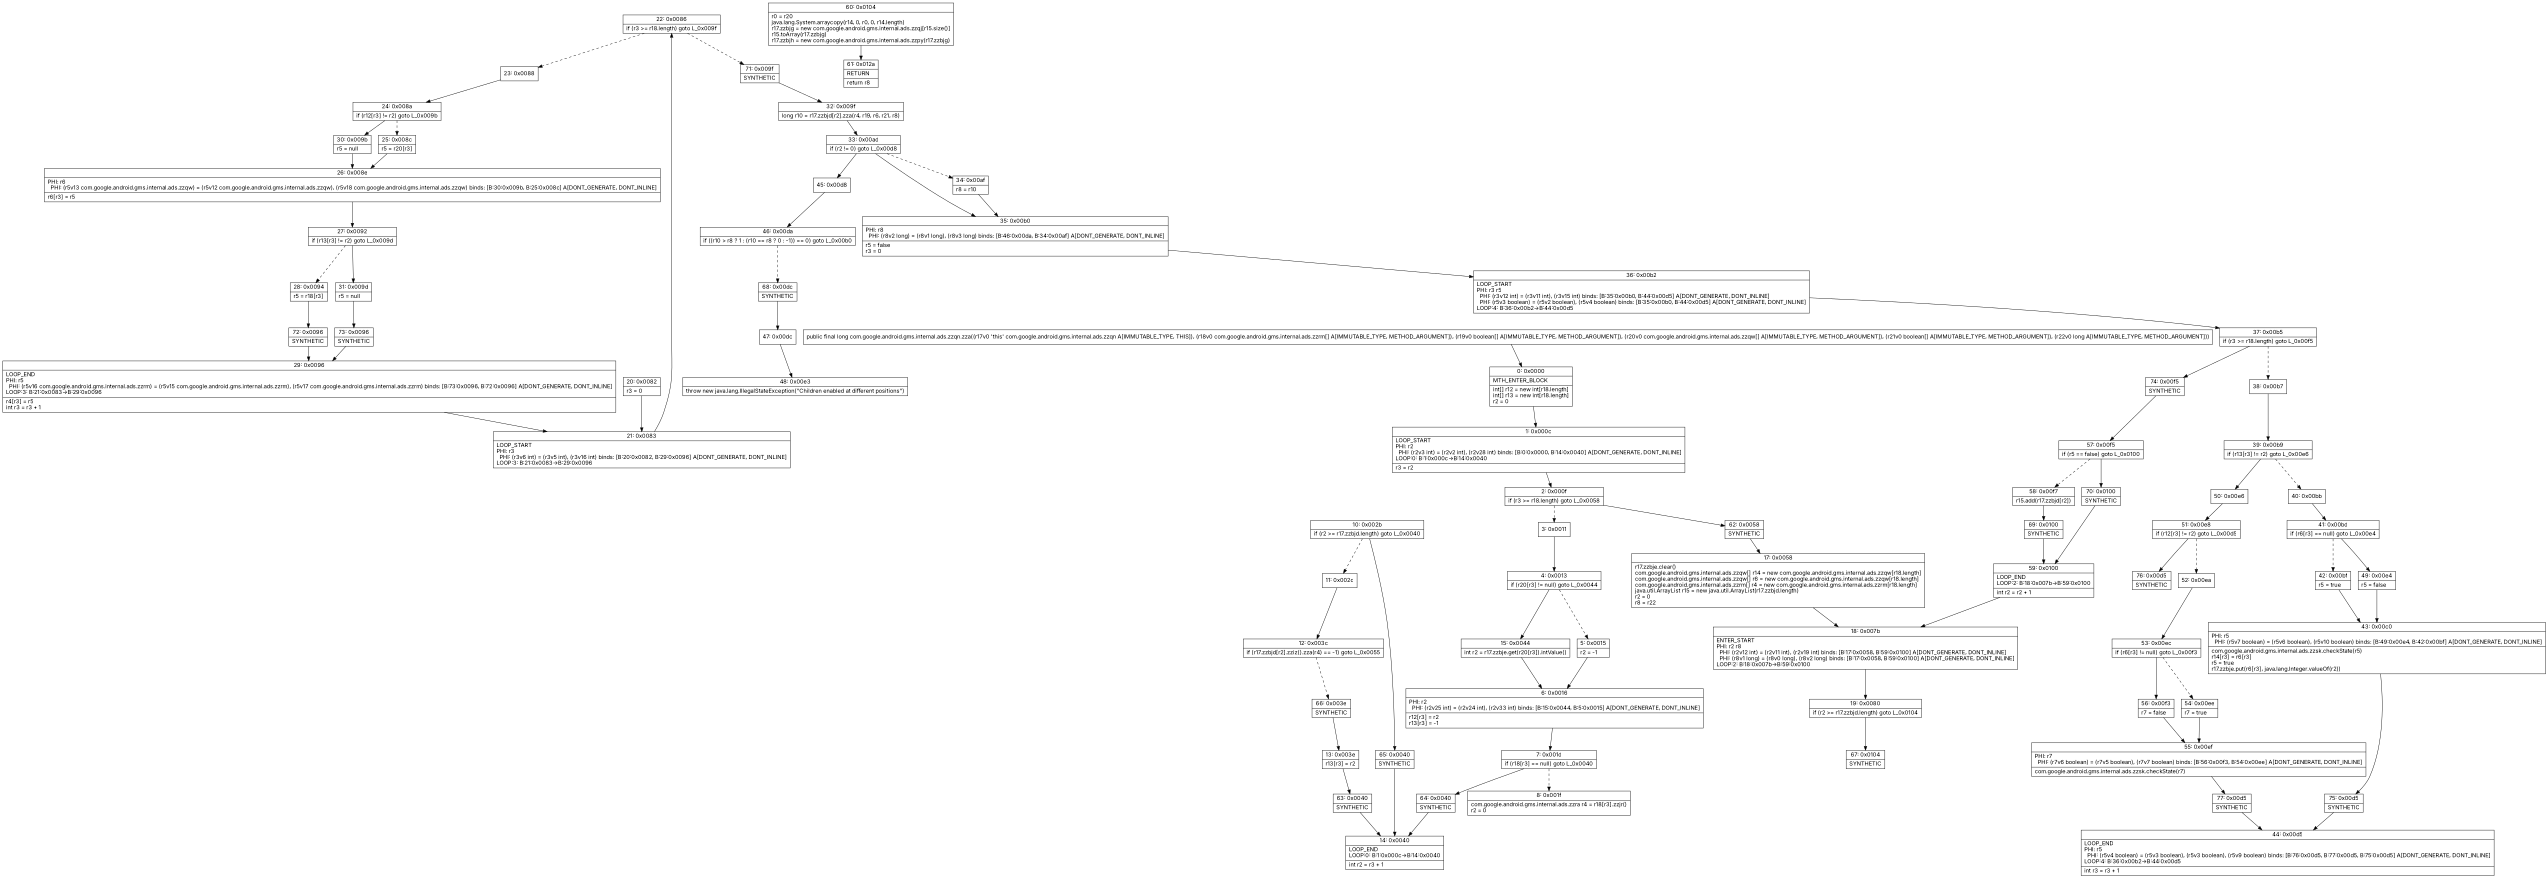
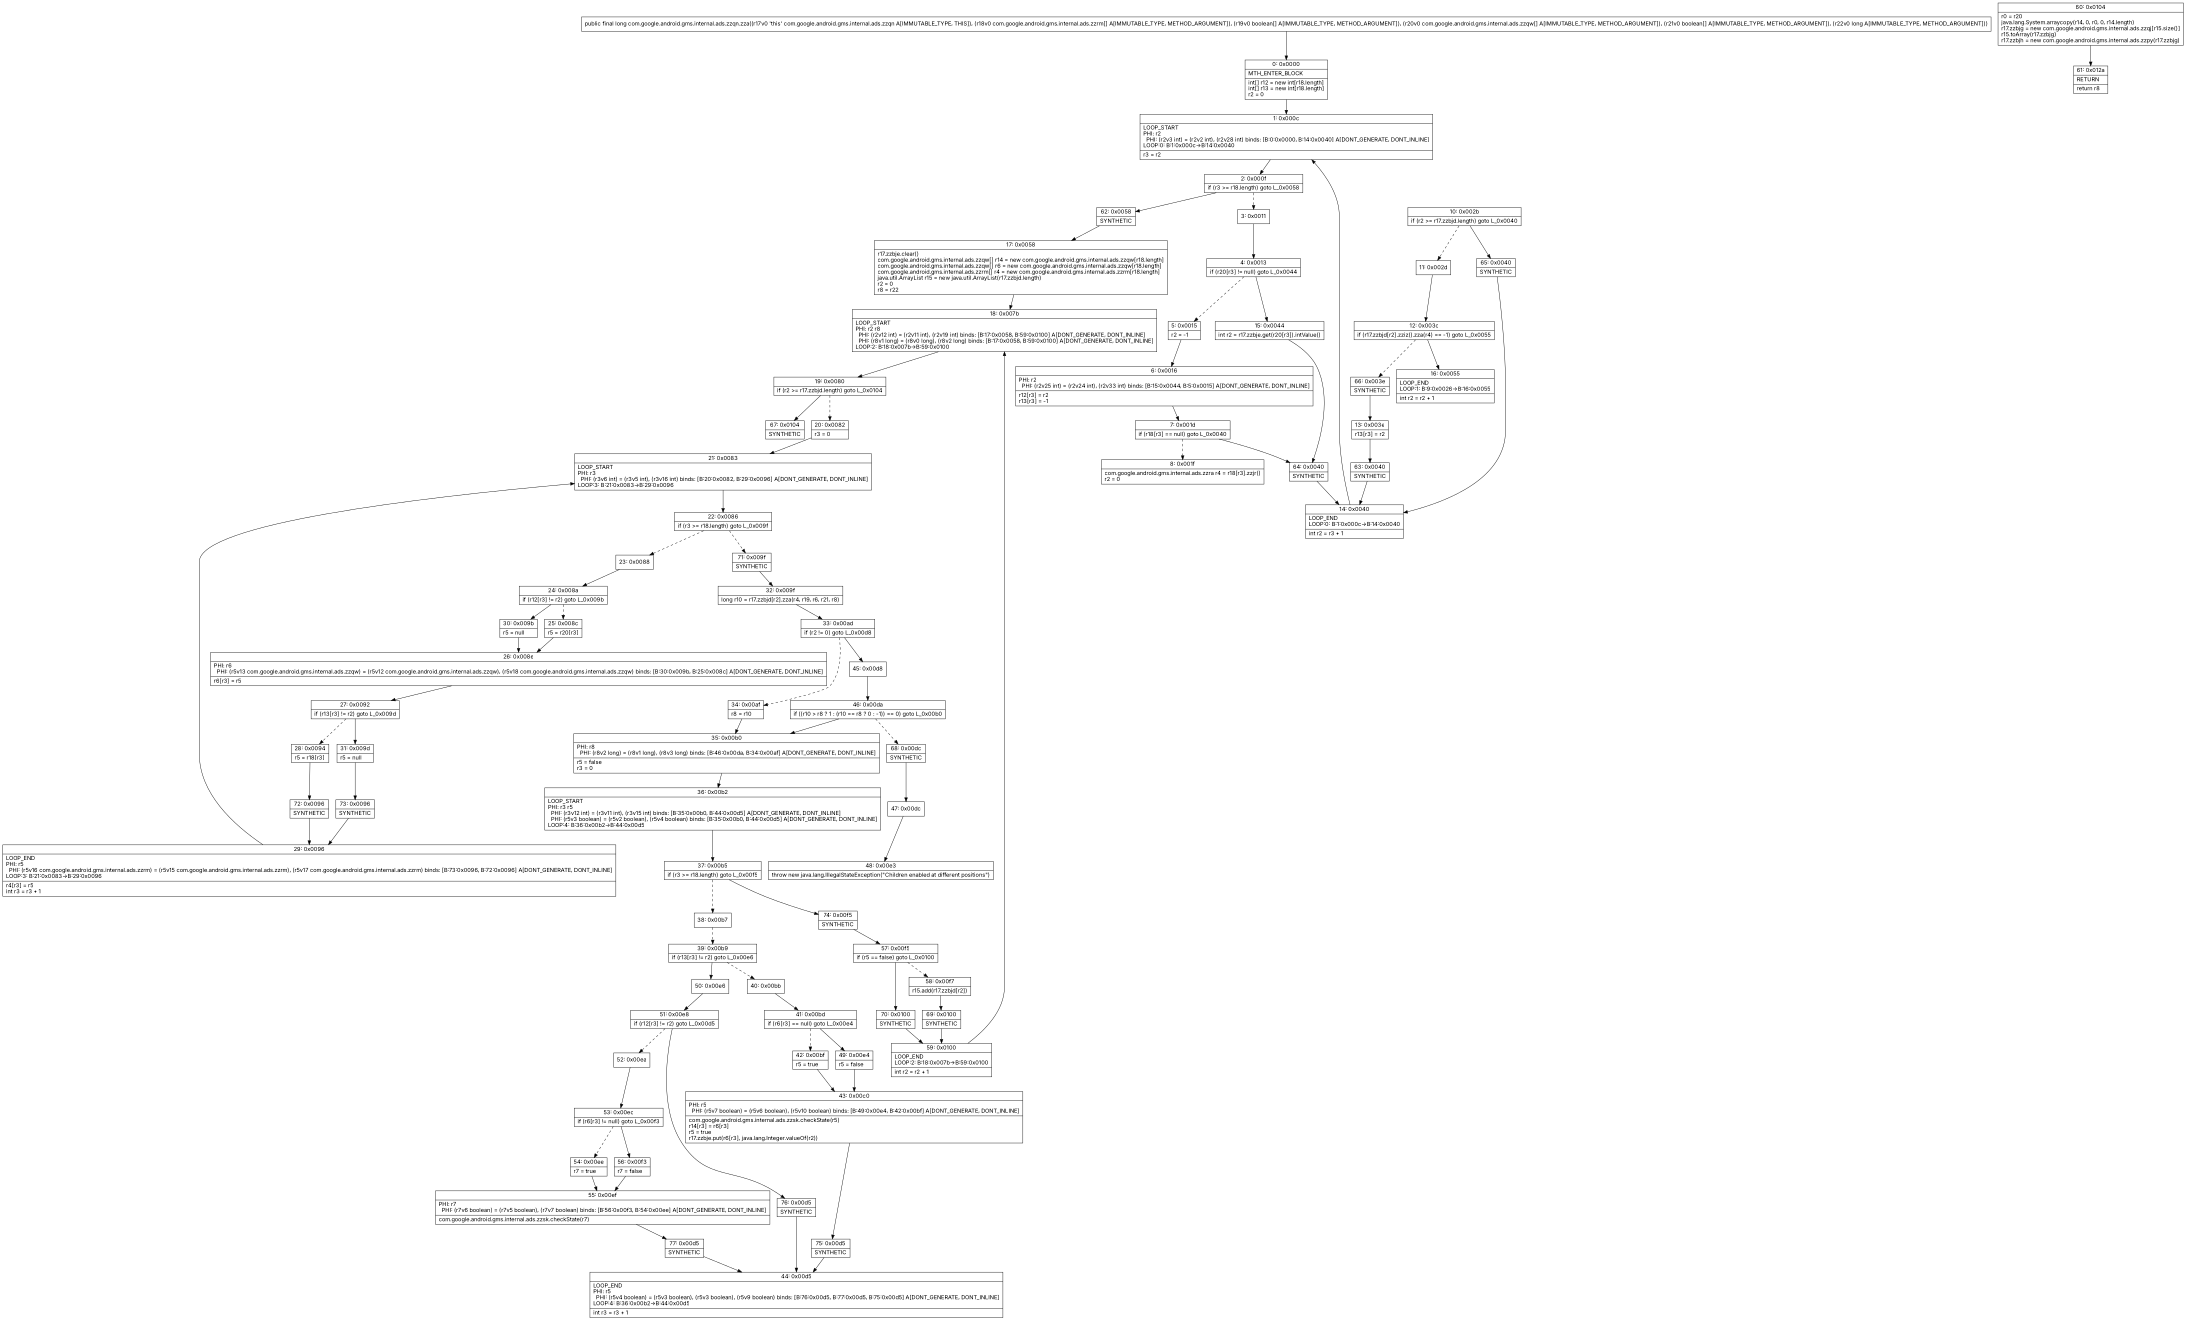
  digraph {
    fontname=Inter
    node [fontname=Inter shape=record]
    edge [fontname=Inter]
    n1 [label="{0\:\ 0x0000|MTH_ENTER_BLOCK\l|int[] r12 = new int[r18.length]\lint[] r13 = new int[r18.length]\lr2 = 0\l}"]
    n2 [label="{1\:\ 0x000c|LOOP_START\lPHI: r2 \l  PHI: (r2v3 int) = (r2v2 int), (r2v28 int) binds: [B:0:0x0000, B:14:0x0040] A[DONT_GENERATE, DONT_INLINE]\lLOOP:0: B:1:0x000c\-\>B:14:0x0040\l|r3 = r2\l}"]
    n3 [label="{2\:\ 0x000f|if (r3 \>= r18.length) goto L_0x0058\l}"]
    n4 [label="{3\:\ 0x0011}"]
    n5 [label="{62\:\ 0x0058|SYNTHETIC\l}"]
    n6 [label="{4\:\ 0x0013|if (r20[r3] != null) goto L_0x0044\l}"]
    n7 [label="{17\:\ 0x0058|r17.zzbje.clear()\lcom.google.android.gms.internal.ads.zzqw[] r14 = new com.google.android.gms.internal.ads.zzqw[r18.length]\lcom.google.android.gms.internal.ads.zzqw[] r6 = new com.google.android.gms.internal.ads.zzqw[r18.length]\lcom.google.android.gms.internal.ads.zzrm[] r4 = new com.google.android.gms.internal.ads.zzrm[r18.length]\ljava.util.ArrayList r15 = new java.util.ArrayList(r17.zzbjd.length)\lr2 = 0\lr8 = r22\l}"]
    n8 [label="{5\:\ 0x0015|r2 = \-1\l}"]
    n9 [label="{15\:\ 0x0044|int r2 = r17.zzbje.get(r20[r3]).intValue()\l}"]
    n10 [label="{6\:\ 0x0016|PHI: r2 \l  PHI: (r2v25 int) = (r2v24 int), (r2v33 int) binds: [B:15:0x0044, B:5:0x0015] A[DONT_GENERATE, DONT_INLINE]\l|r12[r3] = r2\lr13[r3] = \-1\l}"]
    n11 [label="{7\:\ 0x001d|if (r18[r3] == null) goto L_0x0040\l}"]
    n12 [label="{8\:\ 0x001f|com.google.android.gms.internal.ads.zzra r4 = r18[r3].zzjr()\lr2 = 0\l}"]
    n13 [label="{64\:\ 0x0040|SYNTHETIC\l}"]
    n14 [label="{14\:\ 0x0040|LOOP_END\lLOOP:0: B:1:0x000c\-\>B:14:0x0040\l|int r2 = r3 + 1\l}"]
    n15 [label="{10\:\ 0x002b|if (r2 \>= r17.zzbjd.length) goto L_0x0040\l}"]
    n16 [label="{11\:\ 0x002d}"]
    n17 [label="{65\:\ 0x0040|SYNTHETIC\l}"]
    n18 [label="{12\:\ 0x003c|if (r17.zzbjd[r2].zziz().zza(r4) == \-1) goto L_0x0055\l}"]
+   n19 [label="{16\:\ 0x0055|LOOP_END\lLOOP:1: B:9:0x0026\-\>B:16:0x0055\l|int r2 = r2 + 1\l}"]
    n20 [label="{66\:\ 0x003e|SYNTHETIC\l}"]
    n21 [label="{13\:\ 0x003e|r13[r3] = r2\l}"]
    n22 [label="{63\:\ 0x0040|SYNTHETIC\l}"]
-   n23 [label="{18\:\ 0x007b|ENTER_START\lPHI: r2 r8 \l  PHI: (r2v12 int) = (r2v11 int), (r2v19 int) binds: [B:17:0x0058, B:59:0x0100] A[DONT_GENERATE, DONT_INLINE]\l  PHI: (r8v1 long) = (r8v0 long), (r8v2 long) binds: [B:17:0x0058, B:59:0x0100] A[DONT_GENERATE, DONT_INLINE]\lLOOP:2: B:18:0x007b\-\>B:59:0x0100\l}"]
+   n23 [label="{18\:\ 0x007b|LOOP_START\lPHI: r2 r8 \l  PHI: (r2v12 int) = (r2v11 int), (r2v19 int) binds: [B:17:0x0058, B:59:0x0100] A[DONT_GENERATE, DONT_INLINE]\l  PHI: (r8v1 long) = (r8v0 long), (r8v2 long) binds: [B:17:0x0058, B:59:0x0100] A[DONT_GENERATE, DONT_INLINE]\lLOOP:2: B:18:0x007b\-\>B:59:0x0100\l}"]
    n24 [label="{19\:\ 0x0080|if (r2 \>= r17.zzbjd.length) goto L_0x0104\l}"]
    n25 [label="{20\:\ 0x0082|r3 = 0\l}"]
    n26 [label="{67\:\ 0x0104|SYNTHETIC\l}"]
    n27 [label="{21\:\ 0x0083|LOOP_START\lPHI: r3 \l  PHI: (r3v6 int) = (r3v5 int), (r3v16 int) binds: [B:20:0x0082, B:29:0x0096] A[DONT_GENERATE, DONT_INLINE]\lLOOP:3: B:21:0x0083\-\>B:29:0x0096\l}"]
    n28 [label="{22\:\ 0x0086|if (r3 \>= r18.length) goto L_0x009f\l}"]
    n29 [label="{23\:\ 0x0088}"]
    n30 [label="{71\:\ 0x009f|SYNTHETIC\l}"]
    n31 [label="{24\:\ 0x008a|if (r12[r3] != r2) goto L_0x009b\l}"]
    n32 [label="{32\:\ 0x009f|long r10 = r17.zzbjd[r2].zza(r4, r19, r6, r21, r8)\l}"]
    n33 [label="{25\:\ 0x008c|r5 = r20[r3]\l}"]
    n34 [label="{30\:\ 0x009b|r5 = null\l}"]
    n35 [label="{26\:\ 0x008e|PHI: r6 \l  PHI: (r5v13 com.google.android.gms.internal.ads.zzqw) = (r5v12 com.google.android.gms.internal.ads.zzqw), (r5v18 com.google.android.gms.internal.ads.zzqw) binds: [B:30:0x009b, B:25:0x008c] A[DONT_GENERATE, DONT_INLINE]\l|r6[r3] = r5\l}"]
    n36 [label="{27\:\ 0x0092|if (r13[r3] != r2) goto L_0x009d\l}"]
    n37 [label="{28\:\ 0x0094|r5 = r18[r3]\l}"]
    n38 [label="{31\:\ 0x009d|r5 = null\l}"]
    n39 [label="{72\:\ 0x0096|SYNTHETIC\l}"]
    n40 [label="{73\:\ 0x0096|SYNTHETIC\l}"]
    n41 [label="{29\:\ 0x0096|LOOP_END\lPHI: r5 \l  PHI: (r5v16 com.google.android.gms.internal.ads.zzrm) = (r5v15 com.google.android.gms.internal.ads.zzrm), (r5v17 com.google.android.gms.internal.ads.zzrm) binds: [B:73:0x0096, B:72:0x0096] A[DONT_GENERATE, DONT_INLINE]\lLOOP:3: B:21:0x0083\-\>B:29:0x0096\l|r4[r3] = r5\lint r3 = r3 + 1\l}"]
    n42 [label="{33\:\ 0x00ad|if (r2 != 0) goto L_0x00d8\l}"]
    n43 [label="{34\:\ 0x00af|r8 = r10\l}"]
    n44 [label="{45\:\ 0x00d8}"]
    n45 [label="{35\:\ 0x00b0|PHI: r8 \l  PHI: (r8v2 long) = (r8v1 long), (r8v3 long) binds: [B:46:0x00da, B:34:0x00af] A[DONT_GENERATE, DONT_INLINE]\l|r5 = false\lr3 = 0\l}"]
    n46 [label="{46\:\ 0x00da|if ((r10 \> r8 ? 1 : (r10 == r8 ? 0 : \-1)) == 0) goto L_0x00b0\l}"]
    n47 [label="{36\:\ 0x00b2|LOOP_START\lPHI: r3 r5 \l  PHI: (r3v12 int) = (r3v11 int), (r3v15 int) binds: [B:35:0x00b0, B:44:0x00d5] A[DONT_GENERATE, DONT_INLINE]\l  PHI: (r5v3 boolean) = (r5v2 boolean), (r5v4 boolean) binds: [B:35:0x00b0, B:44:0x00d5] A[DONT_GENERATE, DONT_INLINE]\lLOOP:4: B:36:0x00b2\-\>B:44:0x00d5\l}"]
    n48 [label="{37\:\ 0x00b5|if (r3 \>= r18.length) goto L_0x00f5\l}"]
    n49 [label="{38\:\ 0x00b7}"]
    n50 [label="{74\:\ 0x00f5|SYNTHETIC\l}"]
    n51 [label="{39\:\ 0x00b9|if (r13[r3] != r2) goto L_0x00e6\l}"]
    n52 [label="{57\:\ 0x00f5|if (r5 == false) goto L_0x0100\l}"]
    n53 [label="{40\:\ 0x00bb}"]
    n54 [label="{50\:\ 0x00e6}"]
    n55 [label="{41\:\ 0x00bd|if (r6[r3] == null) goto L_0x00e4\l}"]
    n56 [label="{51\:\ 0x00e8|if (r12[r3] != r2) goto L_0x00d5\l}"]
    n57 [label="{42\:\ 0x00bf|r5 = true\l}"]
    n58 [label="{49\:\ 0x00e4|r5 = false\l}"]
    n59 [label="{43\:\ 0x00c0|PHI: r5 \l  PHI: (r5v7 boolean) = (r5v6 boolean), (r5v10 boolean) binds: [B:49:0x00e4, B:42:0x00bf] A[DONT_GENERATE, DONT_INLINE]\l|com.google.android.gms.internal.ads.zzsk.checkState(r5)\lr14[r3] = r6[r3]\lr5 = true\lr17.zzbje.put(r6[r3], java.lang.Integer.valueOf(r2))\l}"]
    n60 [label="{75\:\ 0x00d5|SYNTHETIC\l}"]
    n61 [label="{44\:\ 0x00d5|LOOP_END\lPHI: r5 \l  PHI: (r5v4 boolean) = (r5v3 boolean), (r5v3 boolean), (r5v9 boolean) binds: [B:76:0x00d5, B:77:0x00d5, B:75:0x00d5] A[DONT_GENERATE, DONT_INLINE]\lLOOP:4: B:36:0x00b2\-\>B:44:0x00d5\l|int r3 = r3 + 1\l}"]
    n62 [label="{68\:\ 0x00dc|SYNTHETIC\l}"]
    n63 [label="{47\:\ 0x00dc}"]
    n64 [label="{48\:\ 0x00e3|throw new java.lang.IllegalStateException(\"Children enabled at different positions\")\l}"]
    n65 [label="{52\:\ 0x00ea}"]
    n66 [label="{76\:\ 0x00d5|SYNTHETIC\l}"]
    n67 [label="{53\:\ 0x00ec|if (r6[r3] != null) goto L_0x00f3\l}"]
    n68 [label="{54\:\ 0x00ee|r7 = true\l}"]
    n69 [label="{56\:\ 0x00f3|r7 = false\l}"]
    n70 [label="{55\:\ 0x00ef|PHI: r7 \l  PHI: (r7v6 boolean) = (r7v5 boolean), (r7v7 boolean) binds: [B:56:0x00f3, B:54:0x00ee] A[DONT_GENERATE, DONT_INLINE]\l|com.google.android.gms.internal.ads.zzsk.checkState(r7)\l}"]
    n71 [label="{77\:\ 0x00d5|SYNTHETIC\l}"]
    n72 [label="{58\:\ 0x00f7|r15.add(r17.zzbjd[r2])\l}"]
    n73 [label="{70\:\ 0x0100|SYNTHETIC\l}"]
    n74 [label="{69\:\ 0x0100|SYNTHETIC\l}"]
    n75 [label="{59\:\ 0x0100|LOOP_END\lLOOP:2: B:18:0x007b\-\>B:59:0x0100\l|int r2 = r2 + 1\l}"]
    n76 [label="{60\:\ 0x0104|r0 = r20\ljava.lang.System.arraycopy(r14, 0, r0, 0, r14.length)\lr17.zzbjg = new com.google.android.gms.internal.ads.zzqj[r15.size()]\lr15.toArray(r17.zzbjg)\lr17.zzbjh = new com.google.android.gms.internal.ads.zzpy(r17.zzbjg)\l}"]
    n77 [label="{61\:\ 0x012a|RETURN\l|return r8\l}"]
    n78 [label="{public final long com.google.android.gms.internal.ads.zzqn.zza((r17v0 'this' com.google.android.gms.internal.ads.zzqn A[IMMUTABLE_TYPE, THIS]), (r18v0 com.google.android.gms.internal.ads.zzrm[] A[IMMUTABLE_TYPE, METHOD_ARGUMENT]), (r19v0 boolean[] A[IMMUTABLE_TYPE, METHOD_ARGUMENT]), (r20v0 com.google.android.gms.internal.ads.zzqw[] A[IMMUTABLE_TYPE, METHOD_ARGUMENT]), (r21v0 boolean[] A[IMMUTABLE_TYPE, METHOD_ARGUMENT]), (r22v0 long A[IMMUTABLE_TYPE, METHOD_ARGUMENT])) }"]
    n1 -> n2
    n2 -> n3
    n3 -> n4 [style=dashed]
    n3 -> n5
    n4 -> n6
    n5 -> n7
    n6 -> n8 [style=dashed]
    n6 -> n9
    n7 -> n23
    n8 -> n10
-   n9 -> n10
+   n9 -> n13
    n10 -> n11
    n11 -> n12 [style=dashed]
    n11 -> n13
    n13 -> n14
+   n14 -> n2
    n15 -> n16 [style=dashed]
    n15 -> n17
    n16 -> n18
    n17 -> n14
+   n18 -> n19
    n18 -> n20 [style=dashed]
    n20 -> n21
    n21 -> n22
    n22 -> n14
    n23 -> n24
+   n24 -> n25 [style=dashed]
    n24 -> n26
    n25 -> n27
    n27 -> n28
    n28 -> n29 [style=dashed]
    n28 -> n30 [style=dashed]
    n29 -> n31
    n30 -> n32
    n31 -> n33 [style=dashed]
    n31 -> n34
    n32 -> n42
    n33 -> n35
    n34 -> n35
    n35 -> n36
    n36 -> n37 [style=dashed]
    n36 -> n38
    n37 -> n39
    n38 -> n40
    n39 -> n41
    n40 -> n41
    n41 -> n27
    n42 -> n43 [style=dashed]
    n42 -> n44
    n43 -> n45
    n44 -> n46
    n45 -> n47
-   n42 -> n45
+   n46 -> n45
    n46 -> n62 [style=dashed]
    n47 -> n48
    n48 -> n49 [style=dashed]
    n48 -> n50
-   n49 -> n51
+   n49 -> n51 [style=dashed]
    n50 -> n52
    n51 -> n53 [style=dashed]
    n51 -> n54
    n52 -> n72 [style=dashed]
    n52 -> n73
    n53 -> n55
    n54 -> n56
    n55 -> n57 [style=dashed]
    n55 -> n58
    n56 -> n65 [style=dashed]
    n56 -> n66
    n57 -> n59
    n58 -> n59
    n59 -> n60
    n60 -> n61
    n62 -> n63
    n63 -> n64
    n65 -> n67
+   n66 -> n61
    n67 -> n68 [style=dashed]
    n67 -> n69
    n68 -> n70
    n69 -> n70
    n70 -> n71
    n71 -> n61
    n72 -> n74
    n73 -> n75
    n74 -> n75
    n75 -> n23
    n76 -> n77
    n78 -> n1
  }
